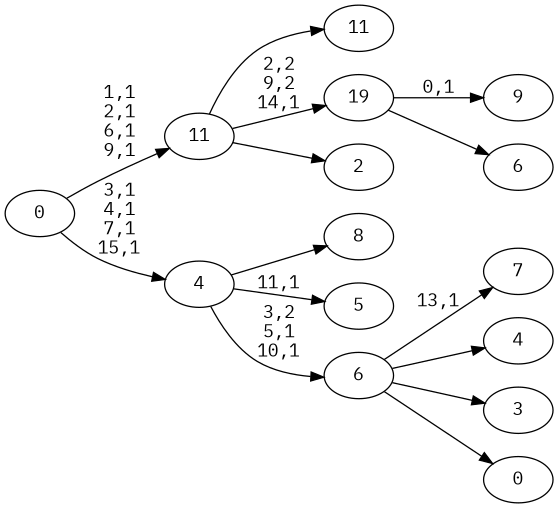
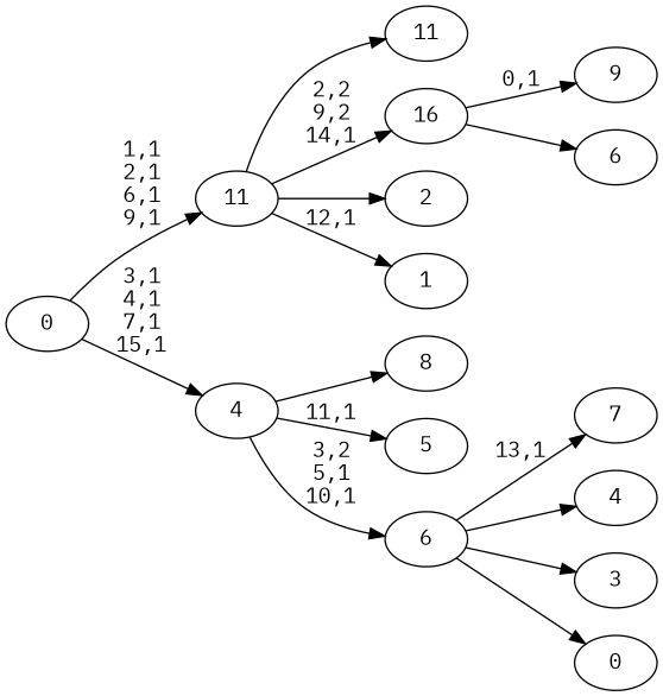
  digraph {
    fontname="IBM Plex Mono"
    rankdir=LR
    node [fontname="IBM Plex Mono"]
    edge [fontname="IBM Plex Mono"]
    n1 [label=11]
    n2 [label=9]
    n3 [label=8]
    n4 [label=7]
    n5 [label=6]
-   19
+   19 [label=16]
    n7 [label=5]
    n8 [label=4]
    n9 [label=3]
    n10 [label=2]
+   n11 [label=1]
    11
    n13 [label=0]
    6
    4
    0
    19 -> n2 [label="0,1"]
    19 -> n5
    11 -> n1
    11 -> 19 [label="2,2\n9,2\n14,1"]
    11 -> n10
+   11 -> n11 [label="12,1"]
    6 -> n4 [label="13,1"]
    6 -> n8
    6 -> n9
    6 -> n13
    4 -> n3
    4 -> n7 [label="11,1"]
    4 -> 6 [label="3,2\n5,1\n10,1"]
    0 -> 11 [label="1,1\n2,1\n6,1\n9,1"]
    0 -> 4 [label="3,1\n4,1\n7,1\n15,1"]
  }
